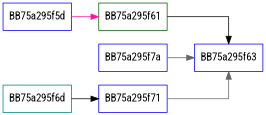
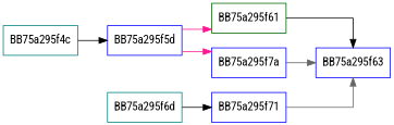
  digraph {
    fontname="Roboto Condensed"
    rankdir=LR
    splines=ortho
    node [color=blue fontname="Roboto Condensed" shape=box]
    edge [color=black fontname="Roboto Condensed"]
+   BB75a295f4c [color=teal]
    BB75a295f5d
    BB75a295f61 [color=darkgreen]
    BB75a295f7a
    BB75a295f63
    BB75a295f6d [color=teal]
    BB75a295f71
+   BB75a295f4c -> BB75a295f5d
    BB75a295f5d -> BB75a295f61 [color=deeppink]
+   BB75a295f5d -> BB75a295f7a [color=deeppink]
    BB75a295f61 -> BB75a295f63
    BB75a295f7a -> BB75a295f63 [color=gray40]
    BB75a295f6d -> BB75a295f71
    BB75a295f71 -> BB75a295f63 [color=gray40]
  }
